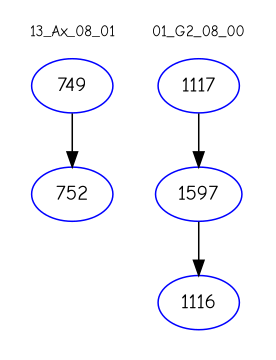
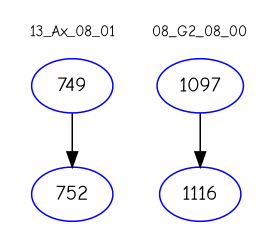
  digraph {
    fontname="Comic Neue"
    node [color=blue fontname="Comic Neue"]
    edge [color=black fontname="Comic Neue"]
    n1 [label=749]
    n2 [label=752]
-   n3 [label=1117]
-   n4 [label=1597]
+   n4 [label=1097]
    n5 [label=1116]
    subgraph cluster_1 {
      color=white
      fontsize=10
      label="13_Ax_08_01"
      n1
      n2
    }
    subgraph cluster_2 {
      color=white
      fontsize=10
-     label="01_G2_08_00"
-     n3
+     label="08_G2_08_00"
      n4
      n5
    }
    n1 -> n2
-   n3 -> n4
    n4 -> n5
  }
